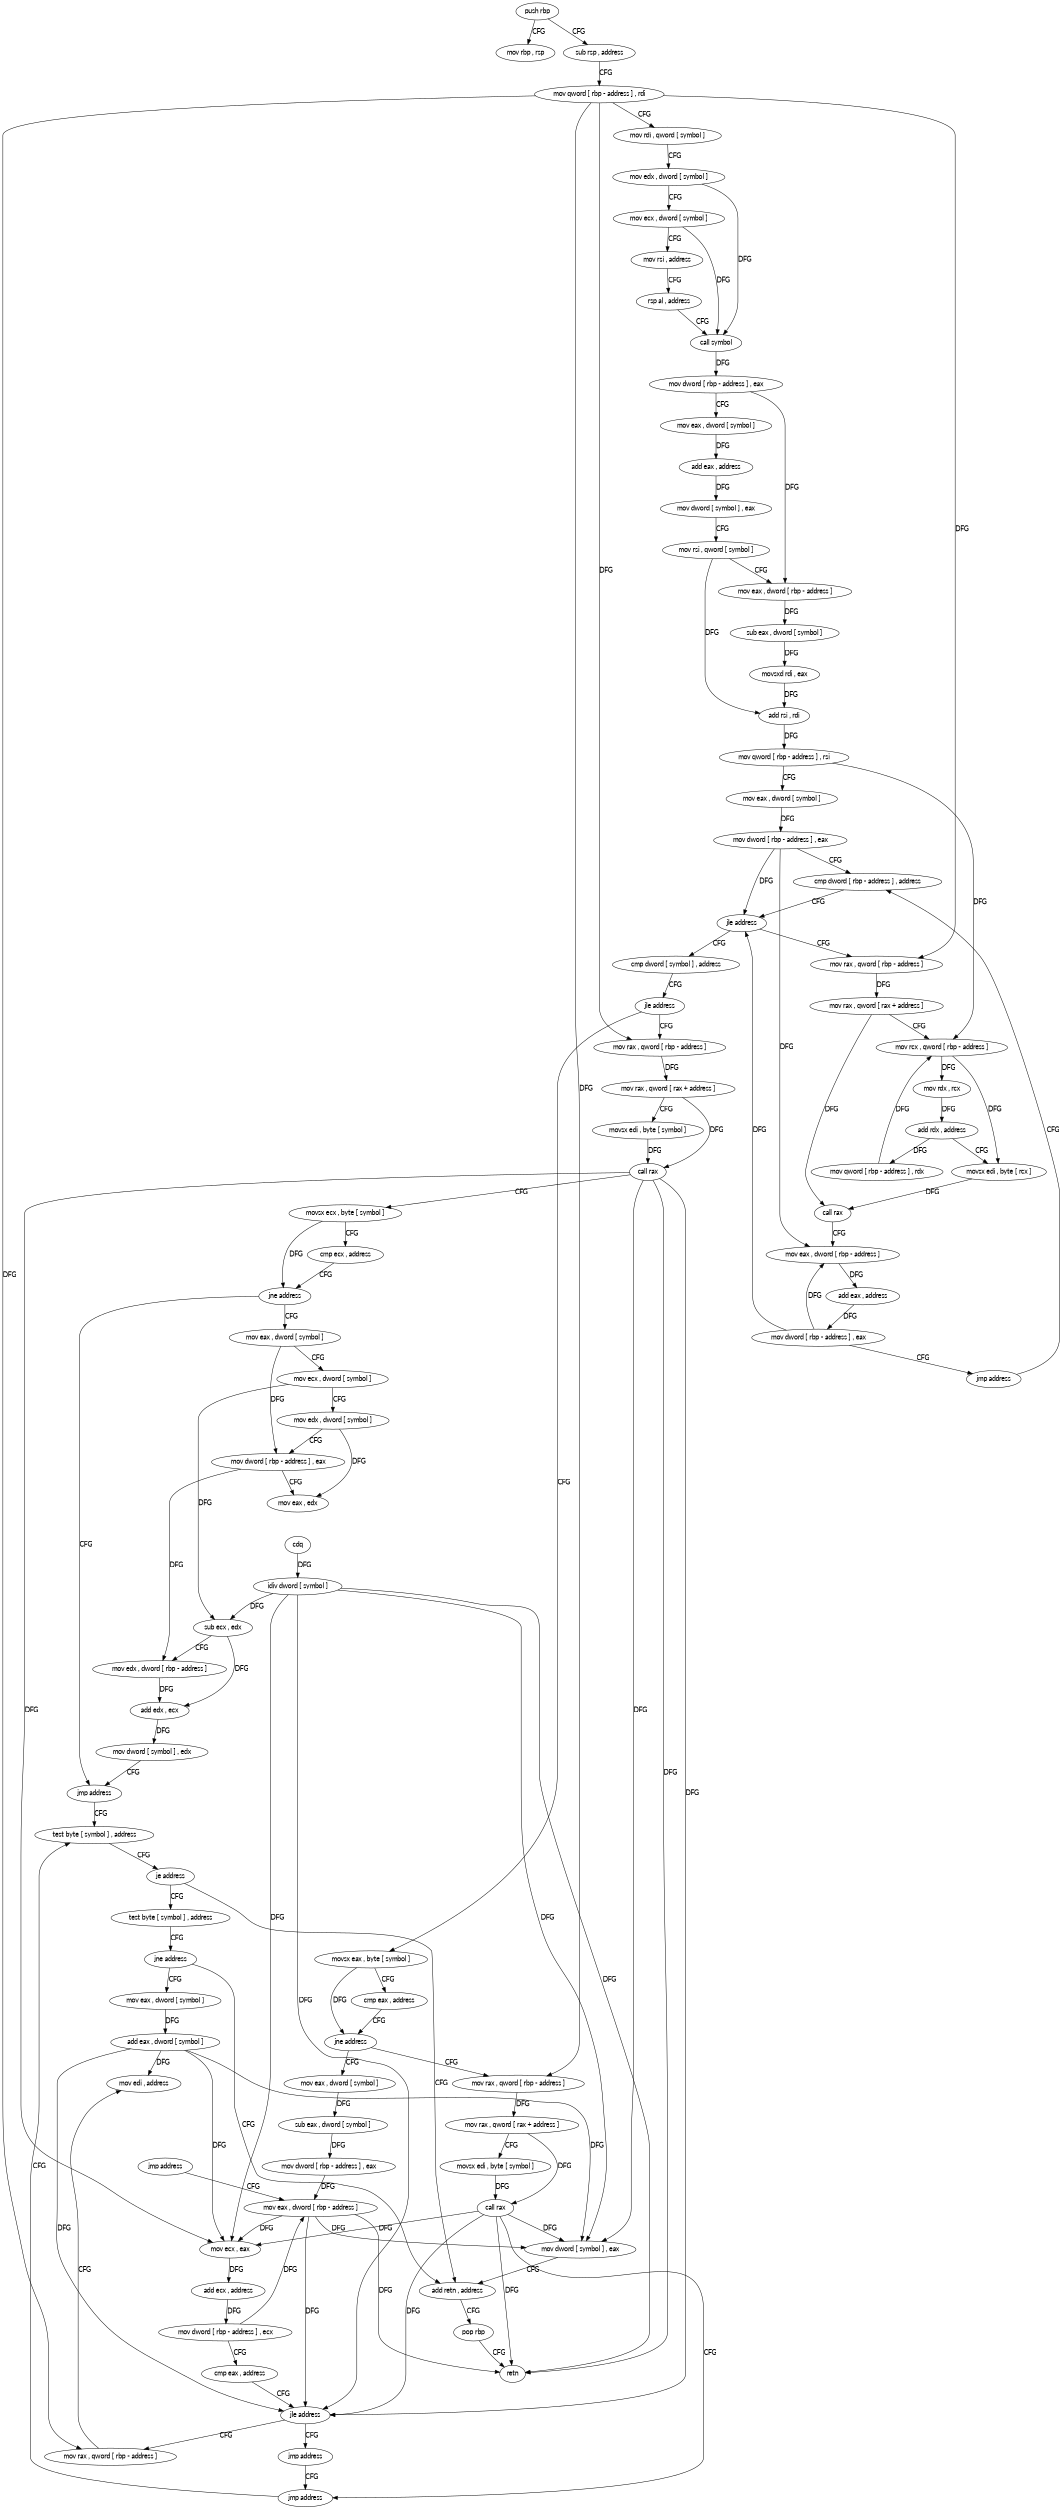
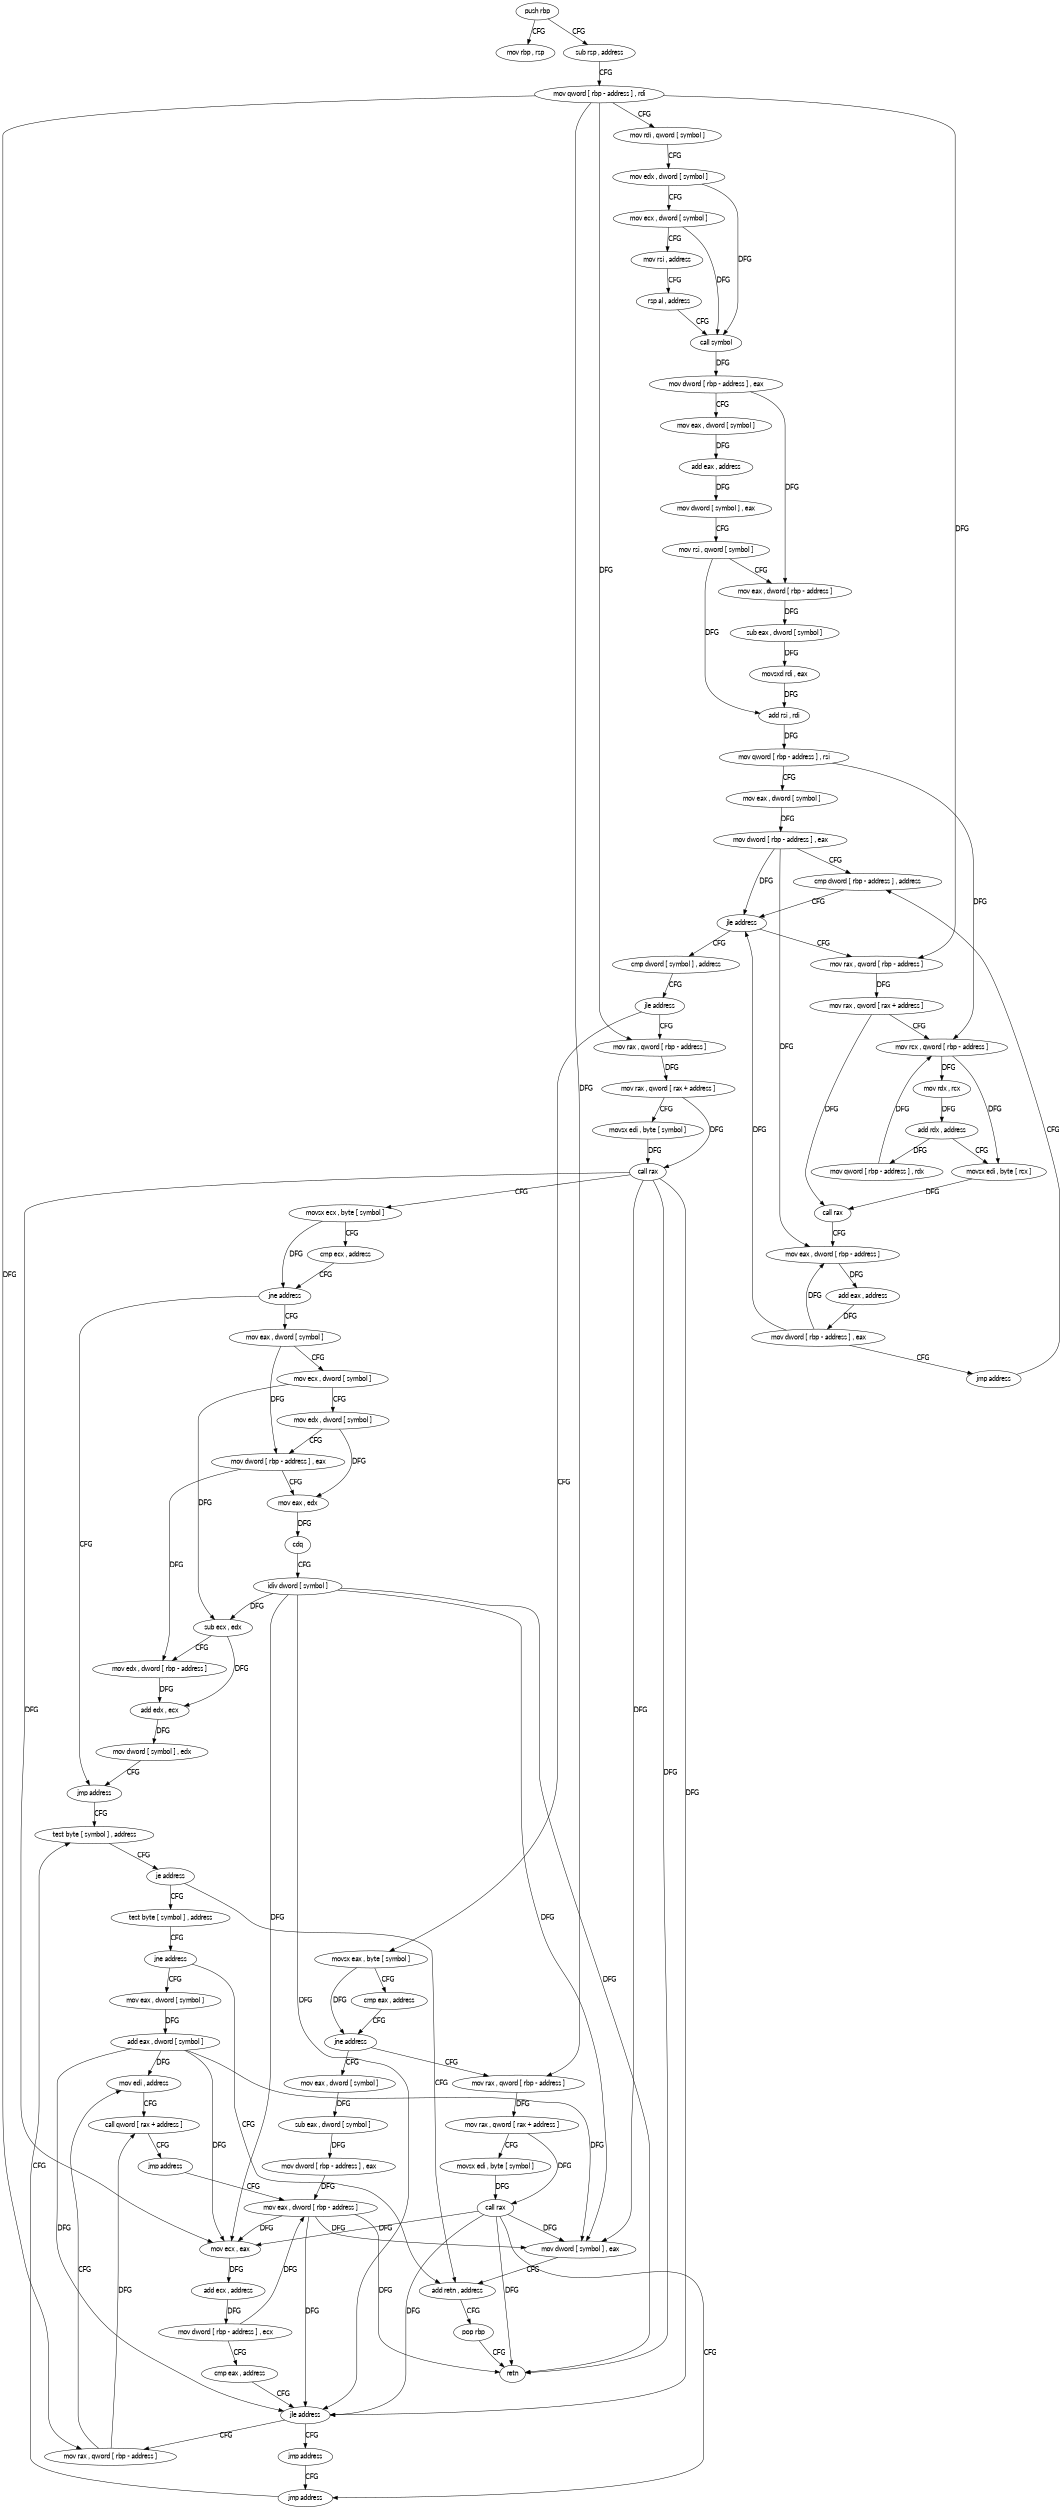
  digraph {
    fontname=Lato
    node [fontname=Lato]
    edge [fontname=Lato]
    n1 [label="push rbp"]
    n2 [label="mov rbp , rsp"]
    n3 [label="sub rsp , address"]
    n4 [label="mov qword [ rbp - address ] , rdi"]
    n5 [label="mov rdi , qword [ symbol ]"]
    n6 [label="mov rax , qword [ rbp - address ]"]
    n7 [label="mov rax , qword [ rbp - address ]"]
    n8 [label="mov rax , qword [ rbp - address ]"]
    n9 [label="mov rax , qword [ rbp - address ]"]
    n10 [label="mov edx , dword [ symbol ]"]
    n11 [label="mov rax , qword [ rax + address ]"]
    n12 [label="mov rax , qword [ rax + address ]"]
    n13 [label="mov rax , qword [ rax + address ]"]
    n14 [label="mov edi , address"]
+   n15 [label="call qword [ rax + address ]"]
    n16 [label="call symbol"]
    n17 [label="mov ecx , dword [ symbol ]"]
    n18 [label="mov dword [ rbp - address ] , eax"]
    n19 [label="mov rsi , address"]
    n20 [label="rsp al , address"]
    n21 [label="mov eax , dword [ symbol ]"]
    n22 [label="mov eax , dword [ rbp - address ]"]
    n23 [label="add eax , address"]
    n24 [label="sub eax , dword [ symbol ]"]
    n25 [label="mov dword [ symbol ] , eax"]
    n26 [label="mov rsi , qword [ symbol ]"]
    n27 [label="add rsi , rdi"]
    n28 [label="mov qword [ rbp - address ] , rsi"]
    n29 [label="movsxd rdi , eax"]
    n30 [label="mov eax , dword [ symbol ]"]
    n31 [label="mov rcx , qword [ rbp - address ]"]
    n32 [label="mov dword [ rbp - address ] , eax"]
    n33 [label="mov rdx , rcx"]
    n34 [label="movsx edi , byte [ rcx ]"]
    n35 [label="cmp dword [ rbp - address ] , address"]
    n36 [label="mov eax , dword [ rbp - address ]"]
    n37 [label="jle address"]
    n38 [label="add eax , address"]
    n39 [label="cmp dword [ symbol ] , address"]
    n40 [label="jle address"]
    n41 [label="movsx eax , byte [ symbol ]"]
    n42 [label="cmp eax , address"]
    n43 [label="jne address"]
    n44 [label="movsx edi , byte [ symbol ]"]
    n45 [label="call rax"]
    n46 [label="mov eax , dword [ symbol ]"]
    n47 [label="call rax"]
    n48 [label="add rdx , address"]
    n49 [label="mov qword [ rbp - address ] , rdx"]
    n50 [label="mov dword [ rbp - address ] , eax"]
    n51 [label="jmp address"]
    n52 [label="movsx ecx , byte [ symbol ]"]
    n53 [label=retn]
    n54 [label="mov ecx , eax"]
    n55 [label="jle address"]
    n56 [label="mov dword [ symbol ] , eax"]
    n57 [label="cmp ecx , address"]
    n58 [label="jne address"]
    n59 [label="add ecx , address"]
    n60 [label="jmp address"]
    n61 [label="add retn , address"]
    n62 [label="jmp address"]
    n63 [label="mov eax , dword [ symbol ]"]
    n64 [label="test byte [ symbol ] , address"]
    n65 [label="mov ecx , dword [ symbol ]"]
    n66 [label="mov dword [ rbp - address ] , eax"]
    n67 [label="je address"]
    n68 [label="mov edx , dword [ symbol ]"]
    n69 [label="sub ecx , edx"]
    n70 [label="mov eax , edx"]
    n71 [label="mov edx , dword [ rbp - address ]"]
    n72 [label="sub eax , dword [ symbol ]"]
    n73 [label="movsx edi , byte [ symbol ]"]
    n74 [label="call rax"]
    n75 [label="mov dword [ rbp - address ] , eax"]
    n76 [label="test byte [ symbol ] , address"]
    n77 [label="add edx , ecx"]
    n78 [label=cdq]
    n79 [label="idiv dword [ symbol ]"]
    n80 [label="mov dword [ symbol ] , edx"]
    n81 [label="jmp address"]
    n82 [label="mov eax , dword [ rbp - address ]"]
    n83 [label="pop rbp"]
    n84 [label="jne address"]
    n85 [label="mov eax , dword [ symbol ]"]
    n86 [label="jmp address"]
    n87 [label="add eax , dword [ symbol ]"]
    n88 [label="mov dword [ rbp - address ] , ecx"]
    n89 [label="cmp eax , address"]
    n1 -> n2 [label=CFG]
    n1 -> n3 [label=CFG]
    n3 -> n4 [label=CFG]
    n4 -> n5 [label=CFG]
    n4 -> n6 [label=DFG]
    n4 -> n7 [label=DFG]
    n4 -> n8 [label=DFG]
    n4 -> n9 [label=DFG]
    n5 -> n10 [label=CFG]
    n6 -> n11 [label=DFG]
    n7 -> n12 [label=DFG]
    n8 -> n13 [label=DFG]
    n9 -> n14 [label=CFG]
+   n9 -> n15 [label=DFG]
    n10 -> n16 [label=DFG]
    n10 -> n17 [label=CFG]
    n11 -> n44 [label=CFG]
    n11 -> n45 [label=DFG]
    n12 -> n31 [label=CFG]
    n12 -> n47 [label=DFG]
    n13 -> n73 [label=CFG]
    n13 -> n74 [label=DFG]
+   n14 -> n15 [label=CFG]
+   n15 -> n86 [label=CFG]
    n16 -> n18 [label=DFG]
    n17 -> n16 [label=DFG]
    n17 -> n19 [label=CFG]
    n18 -> n21 [label=CFG]
    n18 -> n22 [label=DFG]
    n19 -> n20 [label=CFG]
    n20 -> n16 [label=CFG]
    n21 -> n23 [label=DFG]
    n22 -> n24 [label=DFG]
    n23 -> n25 [label=DFG]
    n24 -> n29 [label=DFG]
    n25 -> n26 [label=CFG]
    n26 -> n22 [label=CFG]
    n26 -> n27 [label=DFG]
    n27 -> n28 [label=DFG]
    n28 -> n30 [label=CFG]
    n28 -> n31 [label=DFG]
    n29 -> n27 [label=DFG]
    n30 -> n32 [label=DFG]
    n31 -> n33 [label=DFG]
    n31 -> n34 [label=DFG]
    n32 -> n35 [label=CFG]
    n32 -> n36 [label=DFG]
    n32 -> n37 [label=DFG]
    n33 -> n48 [label=DFG]
    n34 -> n47 [label=DFG]
    n35 -> n37 [label=CFG]
    n36 -> n38 [label=DFG]
    n37 -> n7 [label=CFG]
    n37 -> n39 [label=CFG]
    n38 -> n50 [label=DFG]
    n39 -> n40 [label=CFG]
    n40 -> n6 [label=CFG]
    n40 -> n41 [label=CFG]
    n41 -> n42 [label=CFG]
    n41 -> n43 [label=DFG]
    n42 -> n43 [label=CFG]
    n43 -> n8 [label=CFG]
    n43 -> n46 [label=CFG]
    n44 -> n45 [label=DFG]
    n45 -> n52 [label=CFG]
    n45 -> n53 [label=DFG]
    n45 -> n54 [label=DFG]
    n45 -> n55 [label=DFG]
    n45 -> n56 [label=DFG]
    n46 -> n72 [label=DFG]
    n47 -> n36 [label=CFG]
    n48 -> n34 [label=CFG]
    n48 -> n49 [label=DFG]
    n49 -> n31 [label=DFG]
    n50 -> n36 [label=DFG]
    n50 -> n37 [label=DFG]
    n50 -> n51 [label=CFG]
    n51 -> n35 [label=CFG]
    n52 -> n57 [label=CFG]
    n52 -> n58 [label=DFG]
    n54 -> n59 [label=DFG]
    n55 -> n9 [label=CFG]
    n55 -> n60 [label=CFG]
    n56 -> n61 [label=CFG]
    n57 -> n58 [label=CFG]
    n58 -> n62 [label=CFG]
    n58 -> n63 [label=CFG]
    n59 -> n88 [label=DFG]
    n60 -> n81 [label=CFG]
    n61 -> n83 [label=CFG]
    n62 -> n64 [label=CFG]
    n63 -> n65 [label=CFG]
    n63 -> n66 [label=DFG]
    n64 -> n67 [label=CFG]
    n65 -> n68 [label=CFG]
    n65 -> n69 [label=DFG]
    n66 -> n70 [label=CFG]
    n66 -> n71 [label=DFG]
    n67 -> n61 [label=CFG]
    n67 -> n76 [label=CFG]
    n68 -> n66 [label=CFG]
    n68 -> n70 [label=DFG]
    n69 -> n71 [label=CFG]
    n69 -> n77 [label=DFG]
+   n70 -> n78 [label=DFG]
    n71 -> n77 [label=DFG]
    n72 -> n75 [label=DFG]
    n73 -> n74 [label=DFG]
    n74 -> n53 [label=DFG]
    n74 -> n54 [label=DFG]
    n74 -> n55 [label=DFG]
    n74 -> n56 [label=DFG]
    n74 -> n81 [label=CFG]
    n75 -> n82 [label=DFG]
    n76 -> n84 [label=CFG]
    n77 -> n80 [label=DFG]
-   n78 -> n79 [label=DFG]
+   n78 -> n79 [label=CFG]
    n79 -> n53 [label=DFG]
    n79 -> n54 [label=DFG]
    n79 -> n55 [label=DFG]
    n79 -> n56 [label=DFG]
    n79 -> n69 [label=DFG]
    n80 -> n62 [label=CFG]
    n81 -> n64 [label=CFG]
    n82 -> n53 [label=DFG]
    n82 -> n54 [label=DFG]
    n82 -> n55 [label=DFG]
    n82 -> n56 [label=DFG]
    n83 -> n53 [label=CFG]
    n84 -> n61 [label=CFG]
    n84 -> n85 [label=CFG]
    n85 -> n87 [label=DFG]
    n86 -> n82 [label=CFG]
    n87 -> n14 [label=DFG]
    n87 -> n54 [label=DFG]
    n87 -> n55 [label=DFG]
    n87 -> n56 [label=DFG]
    n88 -> n82 [label=DFG]
    n88 -> n89 [label=CFG]
    n89 -> n55 [label=CFG]
  }
